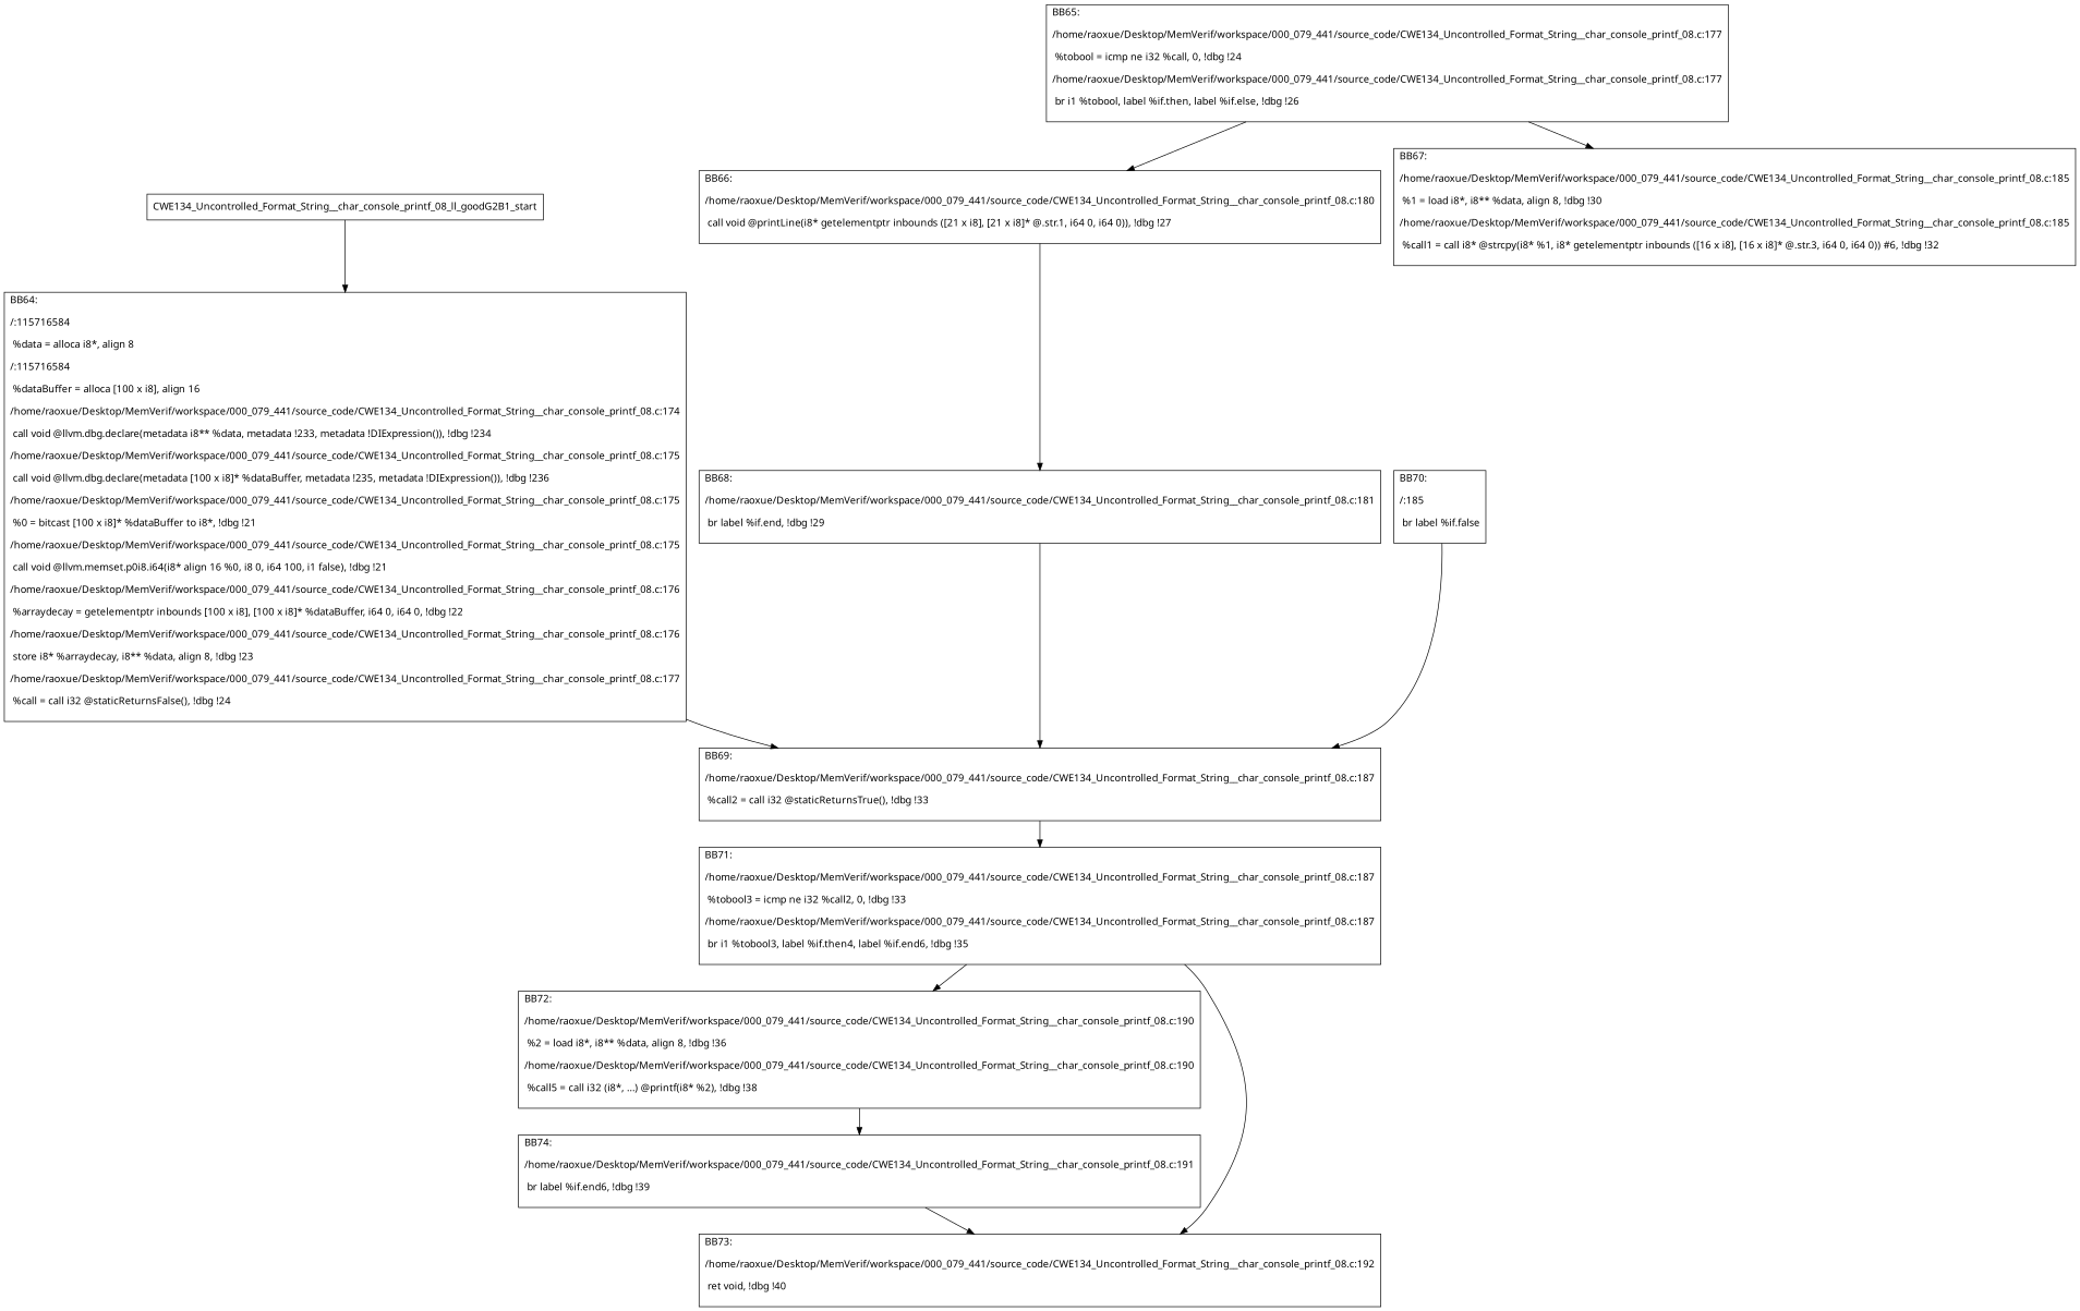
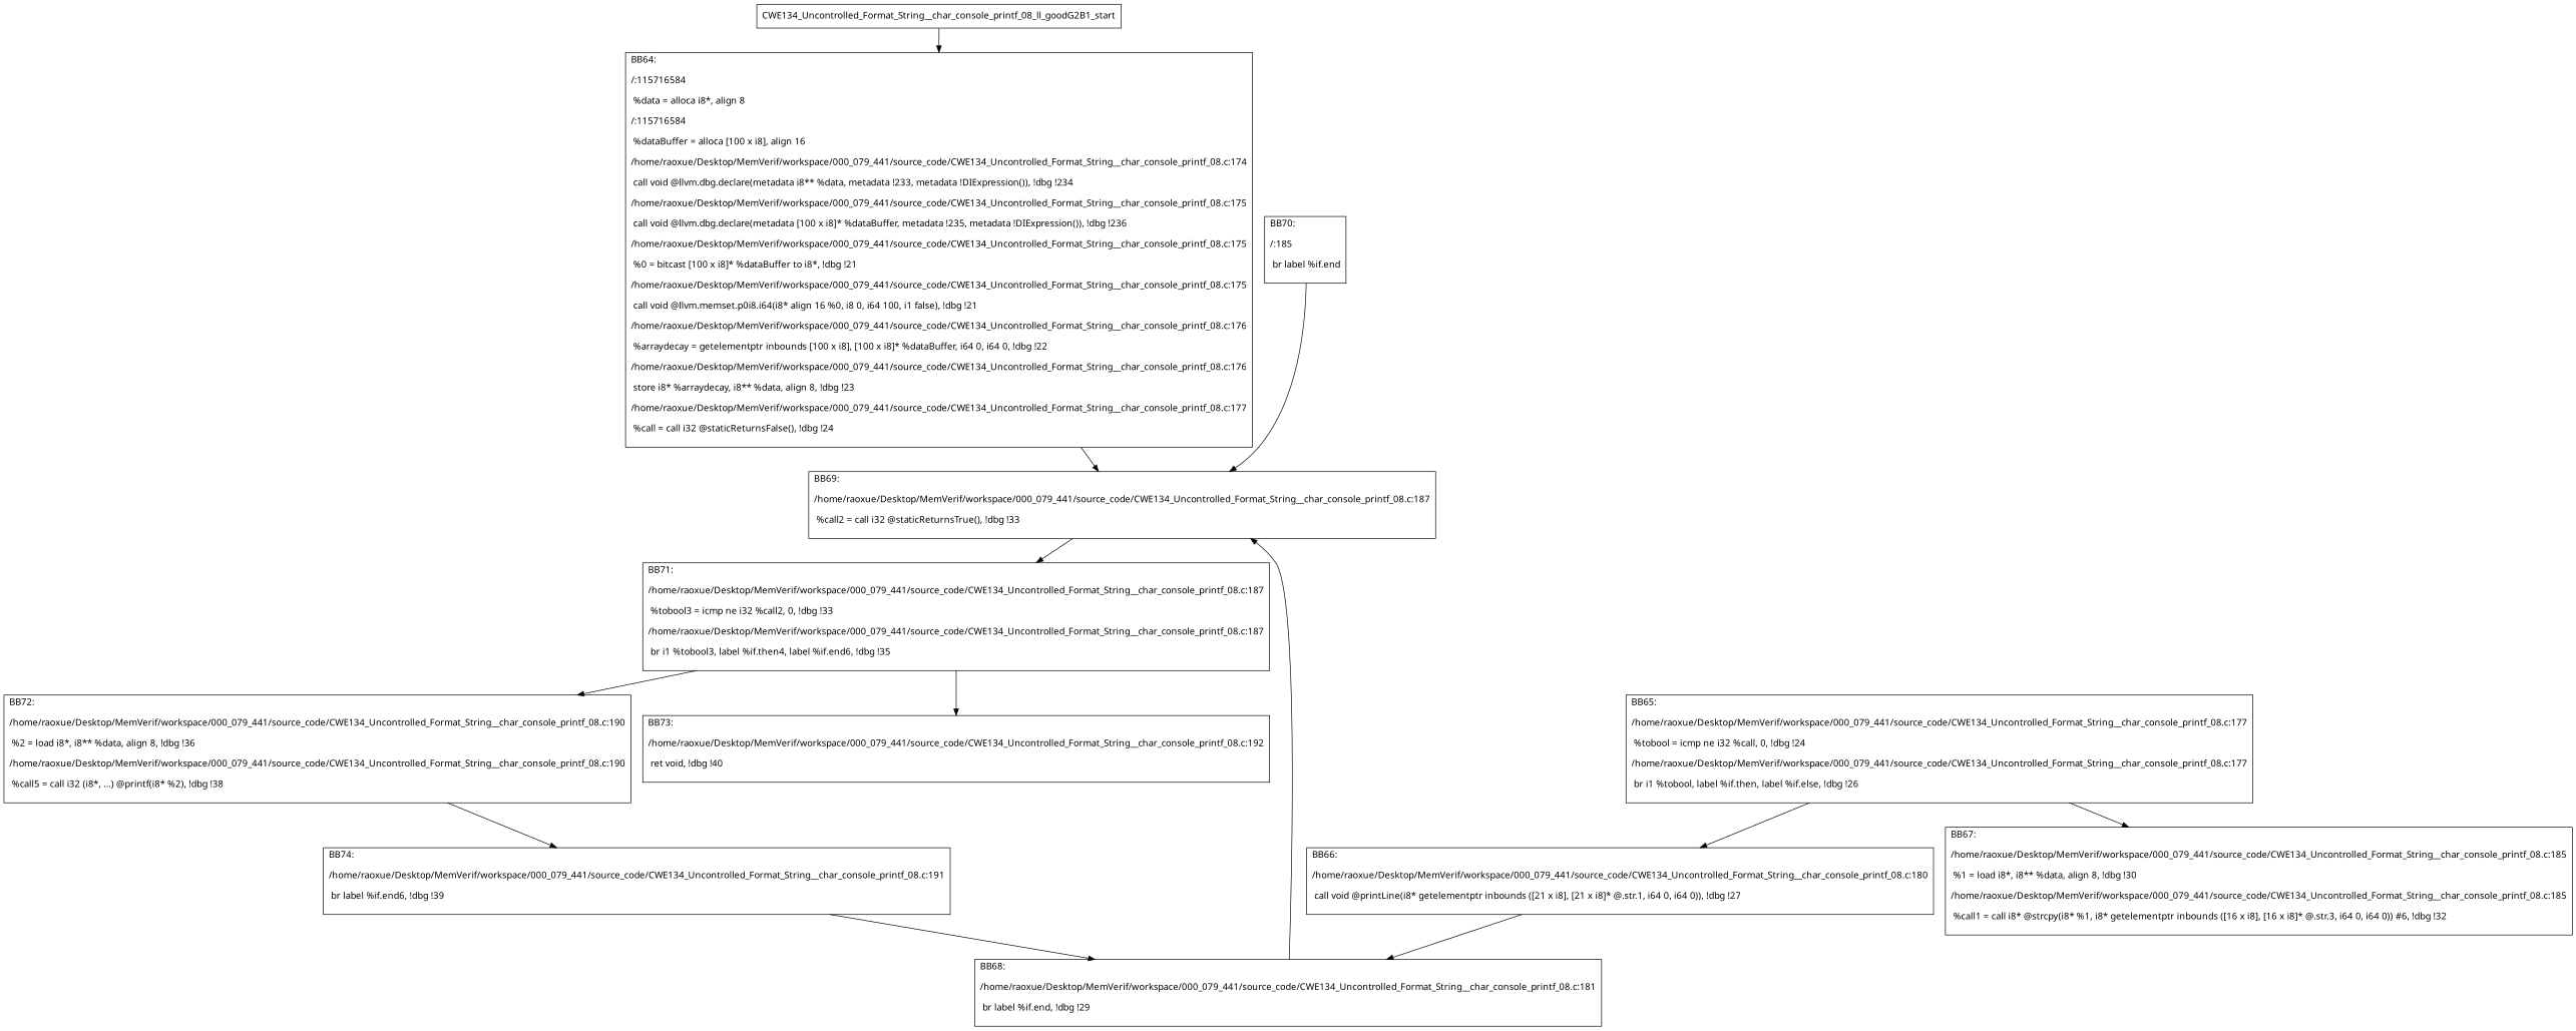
  digraph {
    fontname="Noto Sans"
    node [fontname="Noto Sans" shape=record]
    edge [fontname="Noto Sans"]
    n1 [label="{CWE134_Uncontrolled_Format_String__char_console_printf_08_ll_goodG2B1_start}"]
    n2 [label="{BB64:\l\l/:115716584\l\n  %data = alloca i8*, align 8\l\n/:115716584\l\n  %dataBuffer = alloca [100 x i8], align 16\l\n/home/raoxue/Desktop/MemVerif/workspace/000_079_441/source_code/CWE134_Uncontrolled_Format_String__char_console_printf_08.c:174\l\n  call void @llvm.dbg.declare(metadata i8** %data, metadata !233, metadata !DIExpression()), !dbg !234\l\n/home/raoxue/Desktop/MemVerif/workspace/000_079_441/source_code/CWE134_Uncontrolled_Format_String__char_console_printf_08.c:175\l\n  call void @llvm.dbg.declare(metadata [100 x i8]* %dataBuffer, metadata !235, metadata !DIExpression()), !dbg !236\l\n/home/raoxue/Desktop/MemVerif/workspace/000_079_441/source_code/CWE134_Uncontrolled_Format_String__char_console_printf_08.c:175\l\n  %0 = bitcast [100 x i8]* %dataBuffer to i8*, !dbg !21\l\n/home/raoxue/Desktop/MemVerif/workspace/000_079_441/source_code/CWE134_Uncontrolled_Format_String__char_console_printf_08.c:175\l\n  call void @llvm.memset.p0i8.i64(i8* align 16 %0, i8 0, i64 100, i1 false), !dbg !21\l\n/home/raoxue/Desktop/MemVerif/workspace/000_079_441/source_code/CWE134_Uncontrolled_Format_String__char_console_printf_08.c:176\l\n  %arraydecay = getelementptr inbounds [100 x i8], [100 x i8]* %dataBuffer, i64 0, i64 0, !dbg !22\l\n/home/raoxue/Desktop/MemVerif/workspace/000_079_441/source_code/CWE134_Uncontrolled_Format_String__char_console_printf_08.c:176\l\n  store i8* %arraydecay, i8** %data, align 8, !dbg !23\l\n/home/raoxue/Desktop/MemVerif/workspace/000_079_441/source_code/CWE134_Uncontrolled_Format_String__char_console_printf_08.c:177\l\n  %call = call i32 @staticReturnsFalse(), !dbg !24\l\n}"]
    n3 [label="{BB69:\l\l/home/raoxue/Desktop/MemVerif/workspace/000_079_441/source_code/CWE134_Uncontrolled_Format_String__char_console_printf_08.c:187\l\n  %call2 = call i32 @staticReturnsTrue(), !dbg !33\l\n}"]
    n4 [label="{BB65:\l\l/home/raoxue/Desktop/MemVerif/workspace/000_079_441/source_code/CWE134_Uncontrolled_Format_String__char_console_printf_08.c:177\l\n  %tobool = icmp ne i32 %call, 0, !dbg !24\l\n/home/raoxue/Desktop/MemVerif/workspace/000_079_441/source_code/CWE134_Uncontrolled_Format_String__char_console_printf_08.c:177\l\n  br i1 %tobool, label %if.then, label %if.else, !dbg !26\l\n}"]
    n5 [label="{BB66:\l\l/home/raoxue/Desktop/MemVerif/workspace/000_079_441/source_code/CWE134_Uncontrolled_Format_String__char_console_printf_08.c:180\l\n  call void @printLine(i8* getelementptr inbounds ([21 x i8], [21 x i8]* @.str.1, i64 0, i64 0)), !dbg !27\l\n}"]
    n6 [label="{BB67:\l\l/home/raoxue/Desktop/MemVerif/workspace/000_079_441/source_code/CWE134_Uncontrolled_Format_String__char_console_printf_08.c:185\l\n  %1 = load i8*, i8** %data, align 8, !dbg !30\l\n/home/raoxue/Desktop/MemVerif/workspace/000_079_441/source_code/CWE134_Uncontrolled_Format_String__char_console_printf_08.c:185\l\n  %call1 = call i8* @strcpy(i8* %1, i8* getelementptr inbounds ([16 x i8], [16 x i8]* @.str.3, i64 0, i64 0)) #6, !dbg !32\l\n}"]
    n7 [label="{BB68:\l\l/home/raoxue/Desktop/MemVerif/workspace/000_079_441/source_code/CWE134_Uncontrolled_Format_String__char_console_printf_08.c:181\l\n  br label %if.end, !dbg !29\l\n}"]
-   n8 [label="{BB70:\l\l/:185\l\n  br label %if.false\l\n}"]
+   n8 [label="{BB70:\l\l/:185\l\n  br label %if.end\l\n}"]
    n9 [label="{BB71:\l\l/home/raoxue/Desktop/MemVerif/workspace/000_079_441/source_code/CWE134_Uncontrolled_Format_String__char_console_printf_08.c:187\l\n  %tobool3 = icmp ne i32 %call2, 0, !dbg !33\l\n/home/raoxue/Desktop/MemVerif/workspace/000_079_441/source_code/CWE134_Uncontrolled_Format_String__char_console_printf_08.c:187\l\n  br i1 %tobool3, label %if.then4, label %if.end6, !dbg !35\l\n}"]
    n10 [label="{BB72:\l\l/home/raoxue/Desktop/MemVerif/workspace/000_079_441/source_code/CWE134_Uncontrolled_Format_String__char_console_printf_08.c:190\l\n  %2 = load i8*, i8** %data, align 8, !dbg !36\l\n/home/raoxue/Desktop/MemVerif/workspace/000_079_441/source_code/CWE134_Uncontrolled_Format_String__char_console_printf_08.c:190\l\n  %call5 = call i32 (i8*, ...) @printf(i8* %2), !dbg !38\l\n}"]
    n11 [label="{BB73:\l\l/home/raoxue/Desktop/MemVerif/workspace/000_079_441/source_code/CWE134_Uncontrolled_Format_String__char_console_printf_08.c:192\l\n  ret void, !dbg !40\l\n}"]
    n12 [label="{BB74:\l\l/home/raoxue/Desktop/MemVerif/workspace/000_079_441/source_code/CWE134_Uncontrolled_Format_String__char_console_printf_08.c:191\l\n  br label %if.end6, !dbg !39\l\n}"]
    n1 -> n2
    n2 -> n3
    n3 -> n9
    n4 -> n5
    n4 -> n6
    n5 -> n7
    n7 -> n3
    n8 -> n3
    n9 -> n10
    n9 -> n11
    n10 -> n12
-   n12 -> n11
+   n12 -> n7
  }
